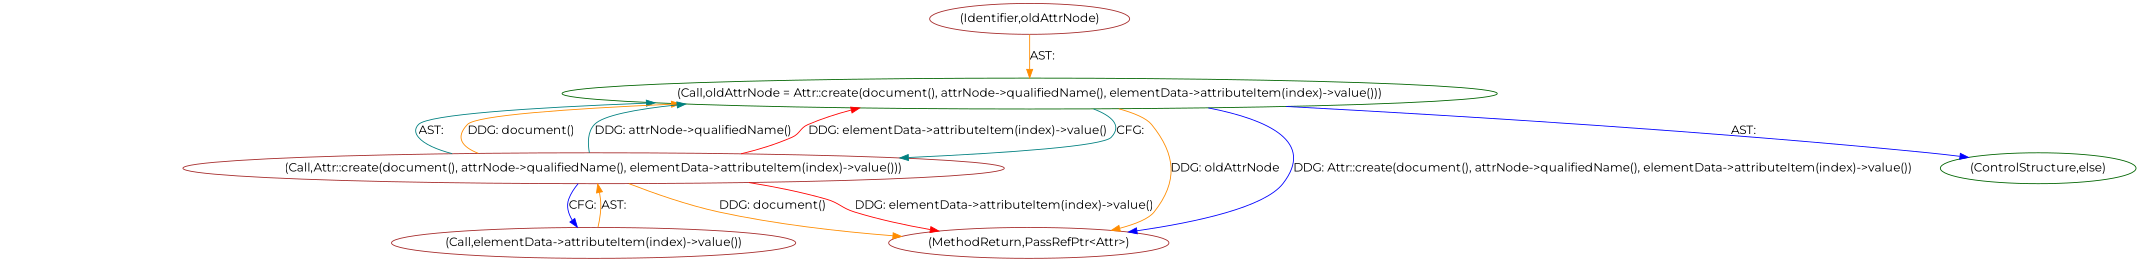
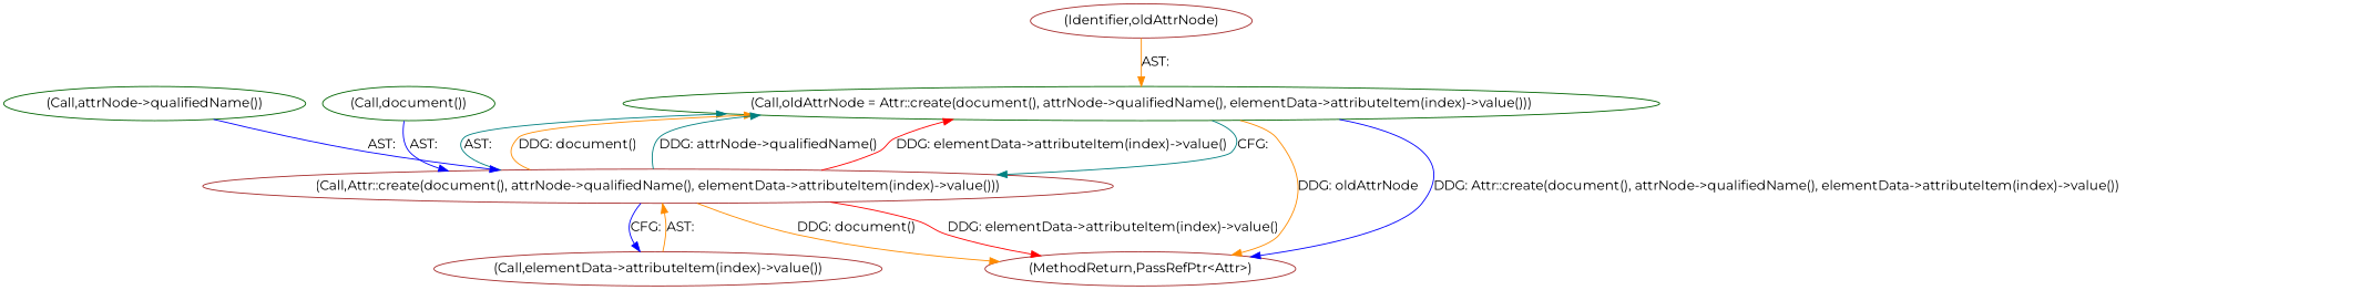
  digraph {
    fontname=Montserrat
    node [color=darkgreen fontname=Montserrat]
    edge [color=blue fontname=Montserrat]
    n1 [label="(Call,oldAttrNode = Attr::create(document(), attrNode->qualifiedName(), elementData->attributeItem(index)->value()))"]
    n2 [color=brown label="(Call,Attr::create(document(), attrNode->qualifiedName(), elementData->attributeItem(index)->value()))"]
-   n3 [label="(ControlStructure,else)"]
    n4 [color=brown label="(MethodReturn,PassRefPtr<Attr>)"]
    n5 [color=brown label="(Call,elementData->attributeItem(index)->value())"]
+   n6 [label="(Call,attrNode->qualifiedName())"]
+   n7 [label="(Call,document())"]
    n8 [color=brown label="(Identifier,oldAttrNode)"]
    n1 -> n2 [color=teal label="CFG: "]
-   n1 -> n3 [label="AST: "]
    n1 -> n4 [color=darkorange label="DDG: oldAttrNode"]
    n1 -> n4 [label="DDG: Attr::create(document(), attrNode->qualifiedName(), elementData->attributeItem(index)->value())"]
    n2 -> n1 [color=teal label="AST: "]
    n2 -> n1 [color=darkorange label="DDG: document()"]
    n2 -> n1 [color=teal label="DDG: attrNode->qualifiedName()"]
    n2 -> n1 [color=red label="DDG: elementData->attributeItem(index)->value()"]
    n2 -> n4 [color=darkorange label="DDG: document()"]
    n2 -> n4 [color=red label="DDG: elementData->attributeItem(index)->value()"]
    n2 -> n5 [label="CFG: "]
    n5 -> n2 [color=darkorange label="AST: "]
+   n6 -> n2 [label="AST: "]
+   n7 -> n2 [label="AST: "]
    n8 -> n1 [color=darkorange label="AST: "]
  }
